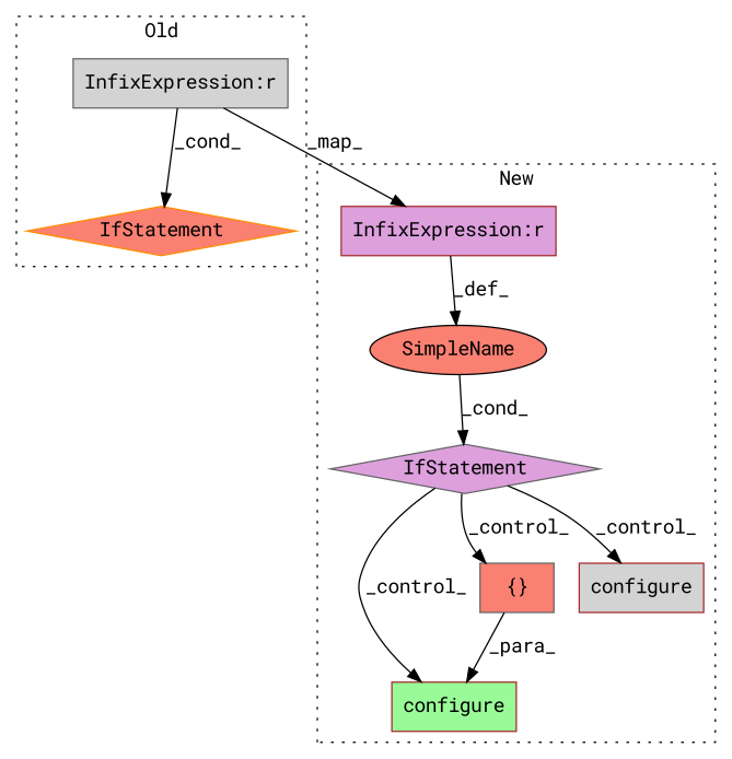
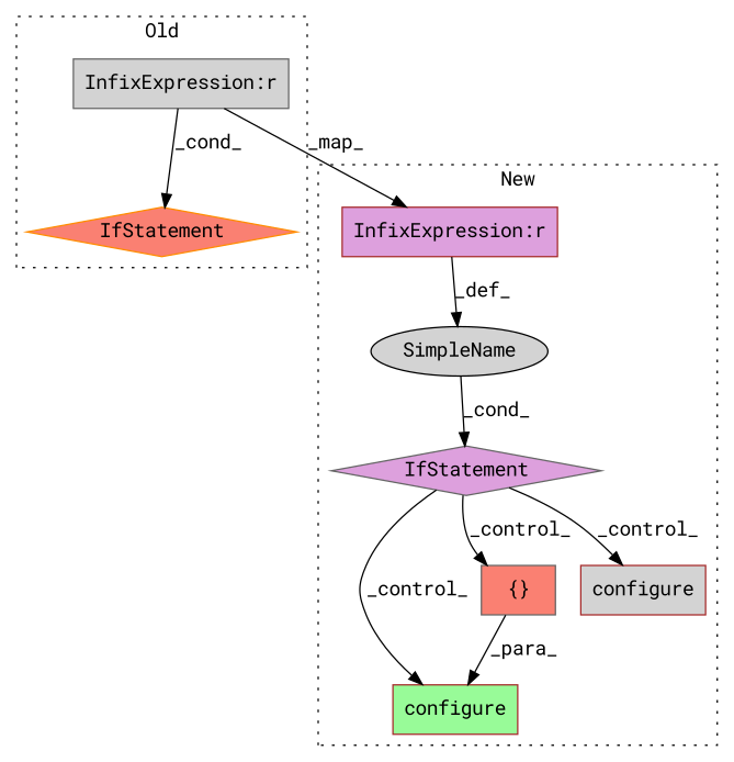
  digraph {
    fontname="Roboto Mono"
    node [a=25 l="4,2" s="752,765" shape=box style=filled fillcolor=salmon color=gray40 fontname="Roboto Mono"]
    edge [fontname="Roboto Mono"]
    n1 [label=IfStatement shape=diamond color=darkorange]
    n2 [a=27 l=4 label="InfixExpression:r" s=760 fillcolor=lightgrey]
    n3 [a=32 l="10,1" label=configure s="822,843" fillcolor=palegreen color=brown]
    n4 [a=27 l=4 label="InfixExpression:r" s=760 fillcolor=plum color=brown]
    n5 [a=4 l=2 label="{}" s=841]
    n6 [label=IfStatement shape=diamond fillcolor=plum]
-   n7 [a=42 label=SimpleName shape=ellipse color=black l="" s=""]
+   n7 [a=42 label=SimpleName shape=ellipse fillcolor=lightgrey color=black l="" s=""]
    n8 [a=32 l=11 label=configure s=782 fillcolor=lightgrey color=brown]
    subgraph cluster_1 {
      label=Old
      style=dotted
      n1
      n2
    }
    subgraph cluster_2 {
      label=New
      style=dotted
      n3
      n4
      n5
      n6
      n7
      n8
    }
    n2 -> n1 [label=_cond_]
    n2 -> n4 [label=_map_]
    n4 -> n7 [label=_def_]
    n5 -> n3 [label=_para_]
    n6 -> n3 [label=_control_]
    n6 -> n5 [label=_control_]
    n6 -> n8 [label=_control_]
    n7 -> n6 [label=_cond_]
  }
